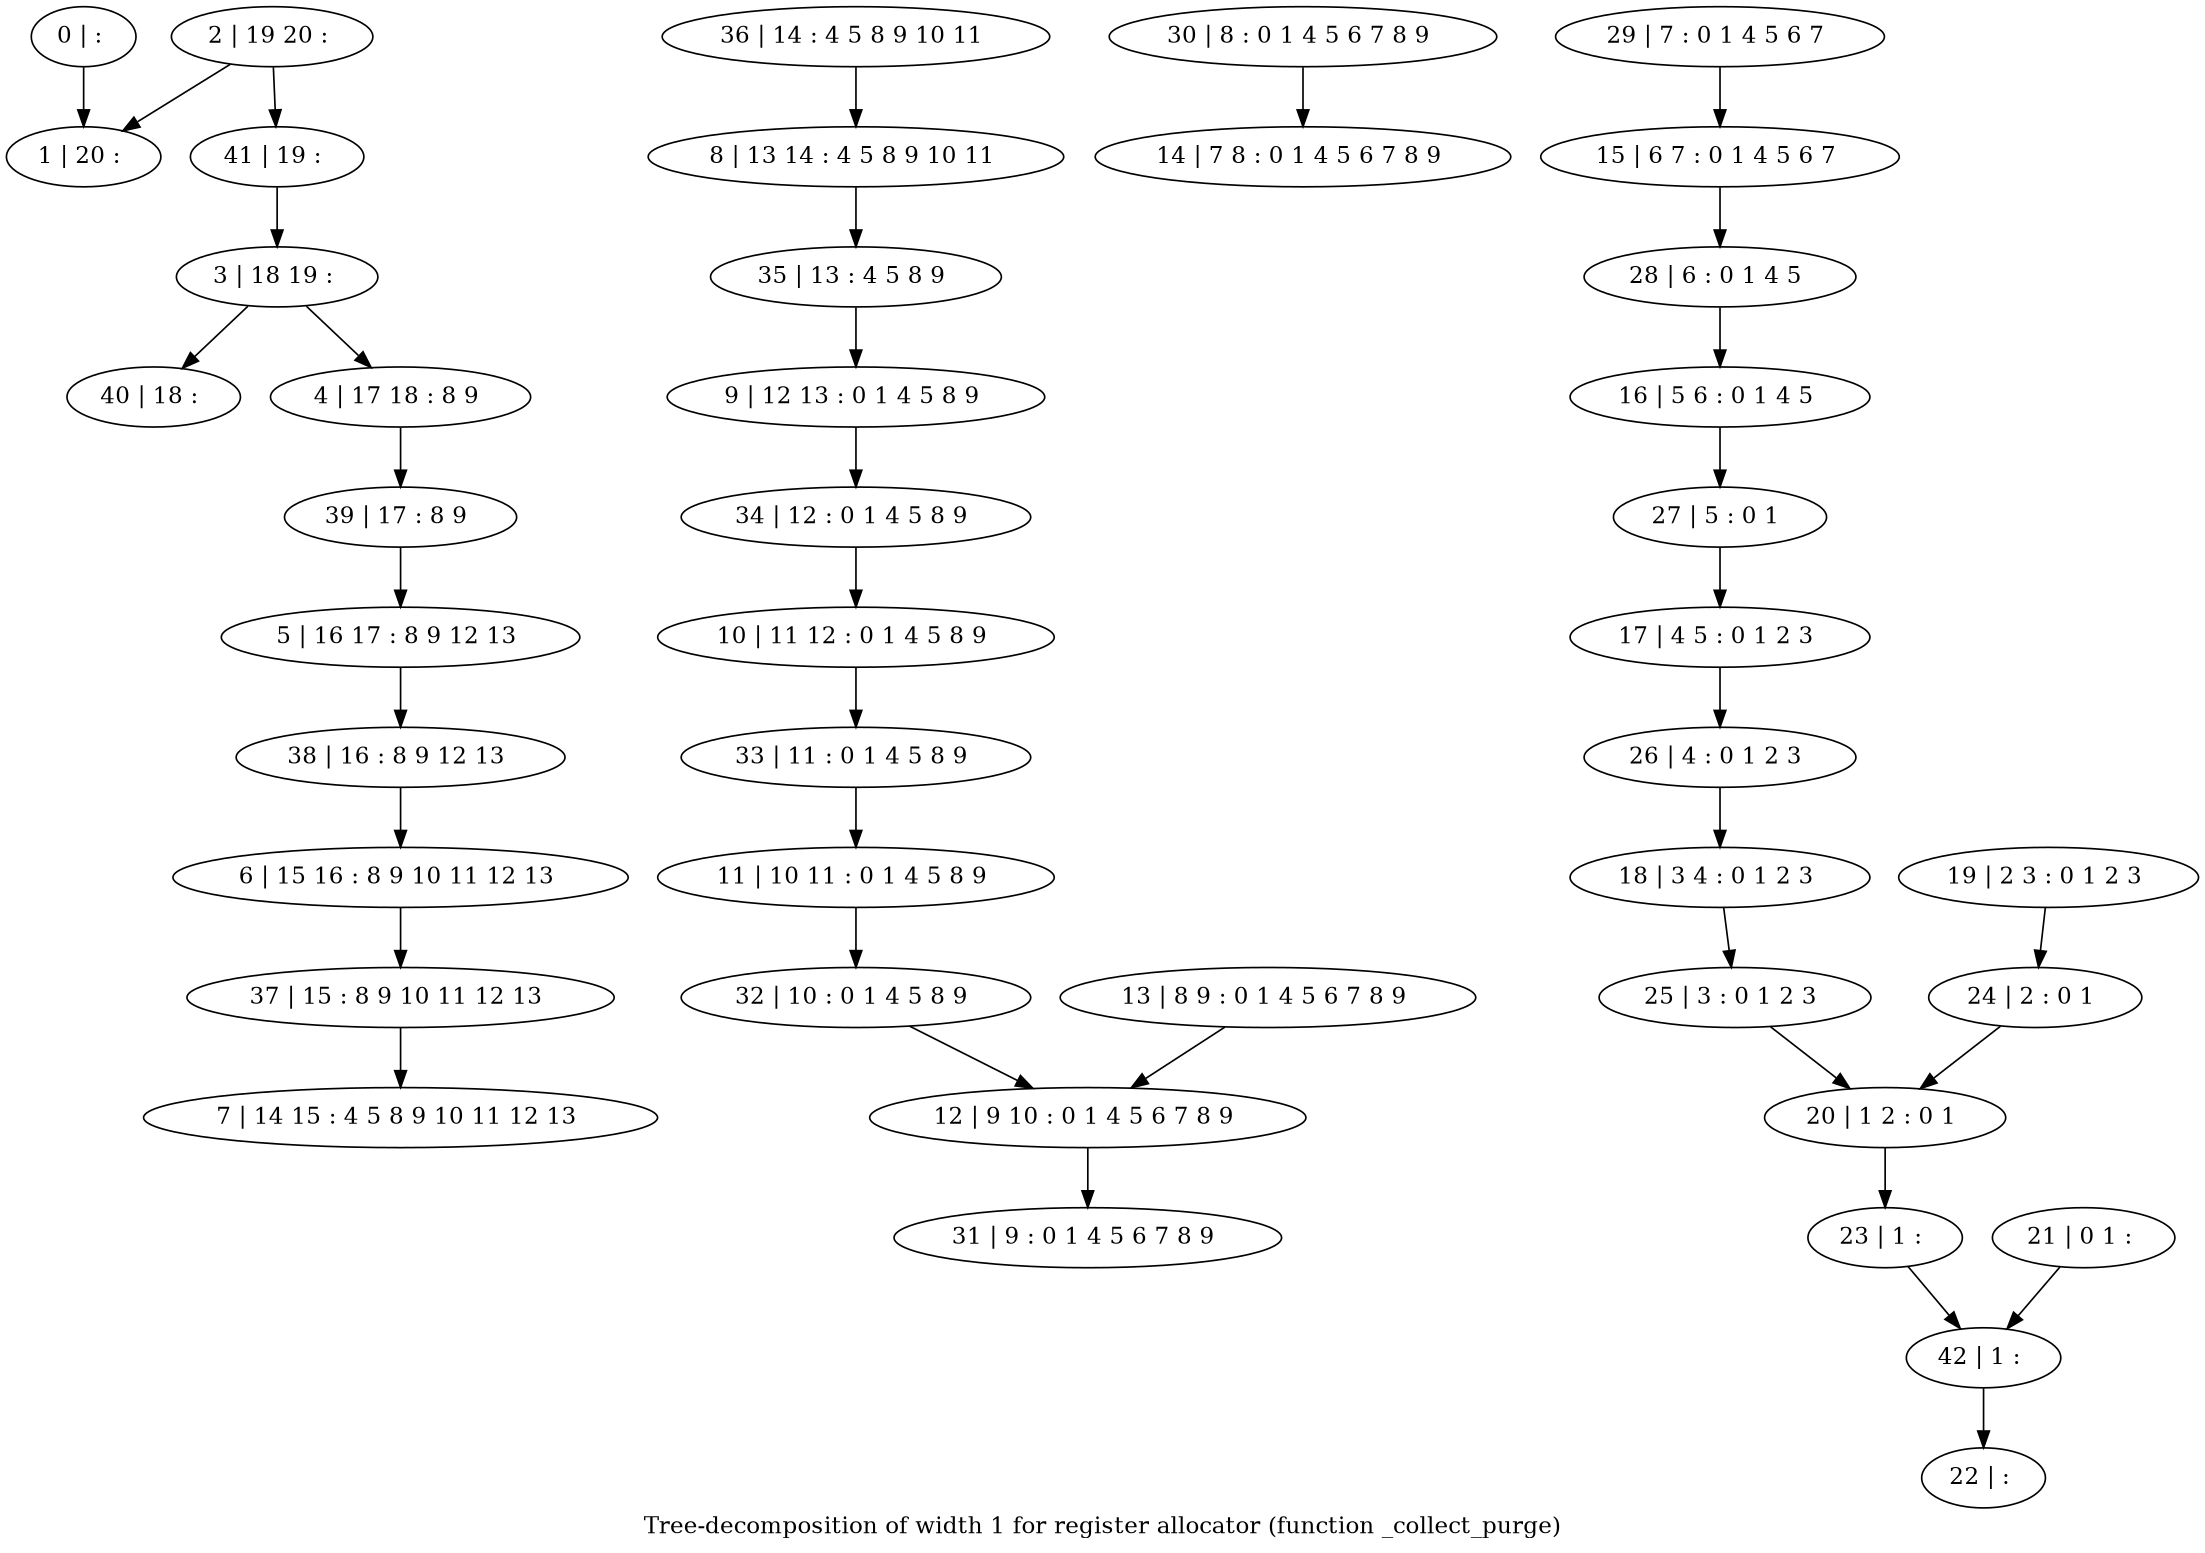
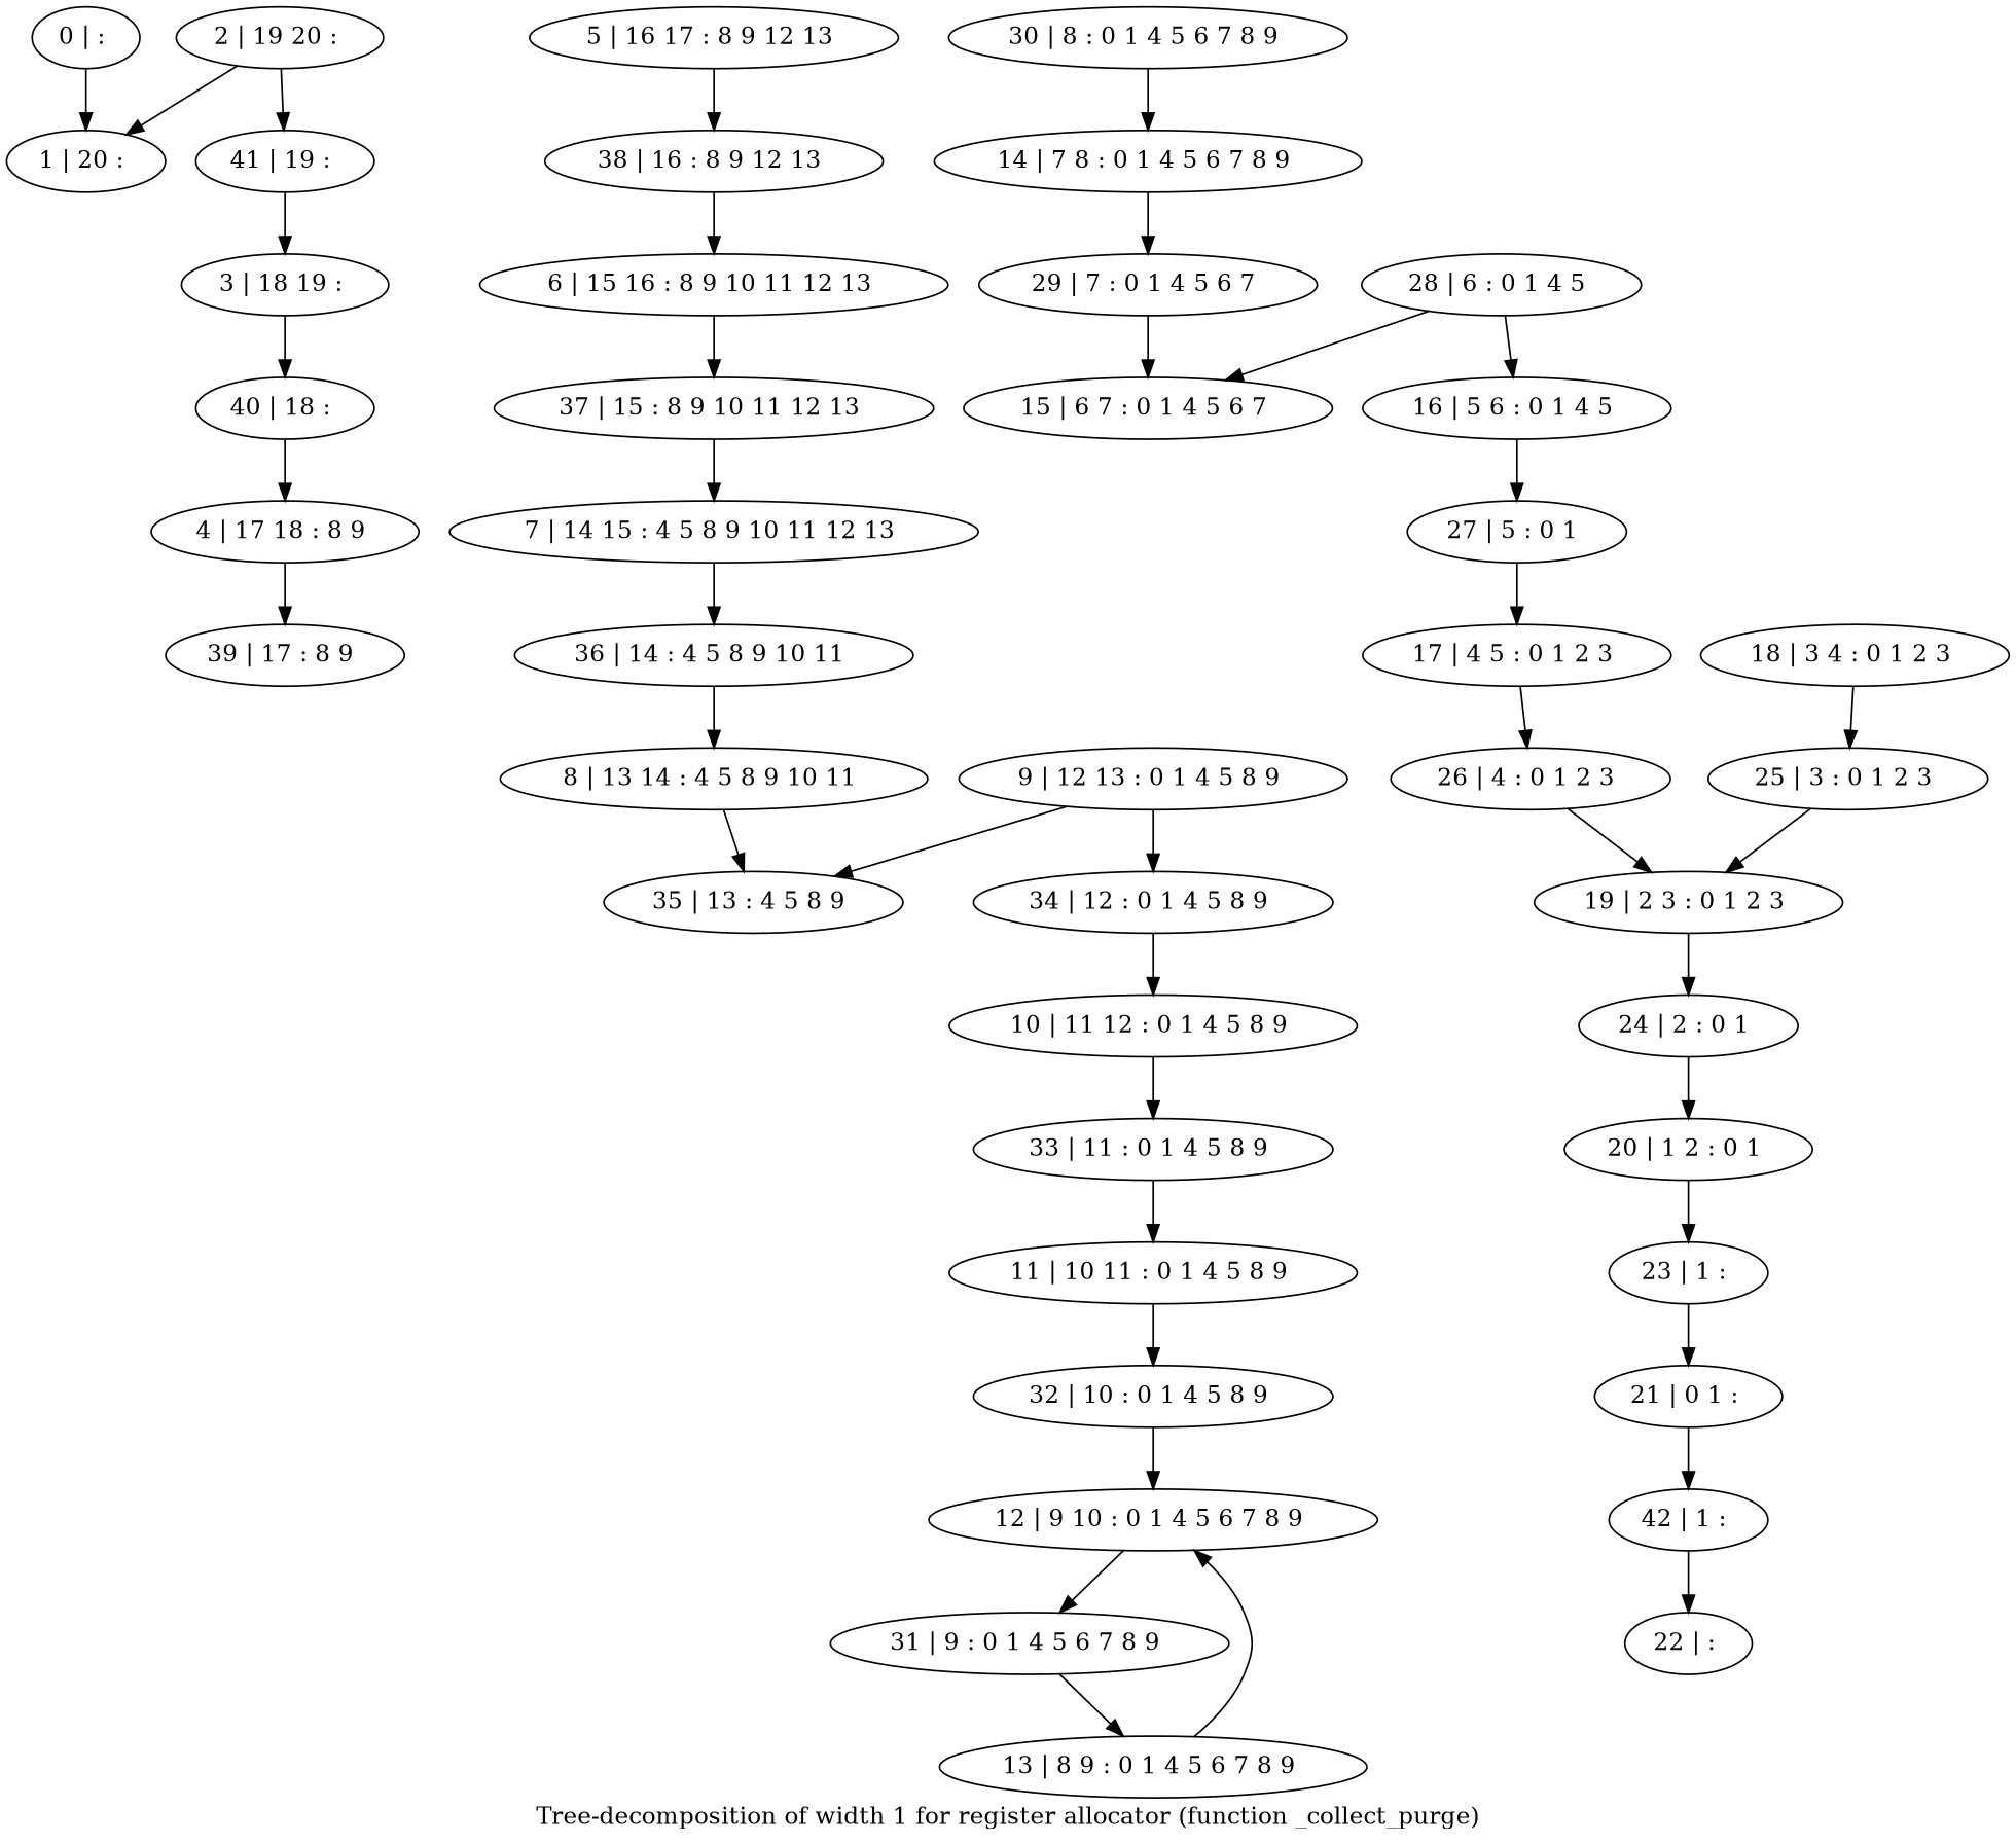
  digraph {
    label="Tree-decomposition of width 1 for register allocator (function _collect_purge)"
    n1 [label="0 | : "]
    n2 [label="1 | 20 : "]
    n3 [label="2 | 19 20 : "]
    n4 [label="41 | 19 : "]
    n5 [label="3 | 18 19 : "]
    n6 [label="40 | 18 : "]
    n7 [label="4 | 17 18 : 8 9 "]
    n8 [label="39 | 17 : 8 9 "]
    n9 [label="5 | 16 17 : 8 9 12 13 "]
    n10 [label="38 | 16 : 8 9 12 13 "]
    n11 [label="6 | 15 16 : 8 9 10 11 12 13 "]
    n12 [label="37 | 15 : 8 9 10 11 12 13 "]
    n13 [label="7 | 14 15 : 4 5 8 9 10 11 12 13 "]
    n14 [label="36 | 14 : 4 5 8 9 10 11 "]
    n15 [label="8 | 13 14 : 4 5 8 9 10 11 "]
    n16 [label="35 | 13 : 4 5 8 9 "]
    n17 [label="9 | 12 13 : 0 1 4 5 8 9 "]
    n18 [label="34 | 12 : 0 1 4 5 8 9 "]
    n19 [label="10 | 11 12 : 0 1 4 5 8 9 "]
    n20 [label="33 | 11 : 0 1 4 5 8 9 "]
    n21 [label="11 | 10 11 : 0 1 4 5 8 9 "]
    n22 [label="32 | 10 : 0 1 4 5 8 9 "]
    n23 [label="12 | 9 10 : 0 1 4 5 6 7 8 9 "]
    n24 [label="31 | 9 : 0 1 4 5 6 7 8 9 "]
    n25 [label="13 | 8 9 : 0 1 4 5 6 7 8 9 "]
    n26 [label="30 | 8 : 0 1 4 5 6 7 8 9 "]
    n27 [label="14 | 7 8 : 0 1 4 5 6 7 8 9 "]
    n28 [label="29 | 7 : 0 1 4 5 6 7 "]
    n29 [label="15 | 6 7 : 0 1 4 5 6 7 "]
    n30 [label="28 | 6 : 0 1 4 5 "]
    n31 [label="16 | 5 6 : 0 1 4 5 "]
    n32 [label="27 | 5 : 0 1 "]
    n33 [label="17 | 4 5 : 0 1 2 3 "]
    n34 [label="26 | 4 : 0 1 2 3 "]
    n35 [label="18 | 3 4 : 0 1 2 3 "]
    n36 [label="25 | 3 : 0 1 2 3 "]
    n37 [label="19 | 2 3 : 0 1 2 3 "]
    n38 [label="24 | 2 : 0 1 "]
    n39 [label="20 | 1 2 : 0 1 "]
    n40 [label="23 | 1 : "]
    n41 [label="21 | 0 1 : "]
    n42 [label="42 | 1 : "]
    n43 [label="22 | : "]
    n1 -> n2
    n3 -> n2
    n3 -> n4
    n4 -> n5
    n5 -> n6
-   n5 -> n7
+   n6 -> n7
    n7 -> n8
-   n8 -> n9
    n9 -> n10
    n10 -> n11
    n11 -> n12
    n12 -> n13
+   n13 -> n14
    n14 -> n15
    n15 -> n16
-   n16 -> n17
+   n17 -> n16
    n17 -> n18
    n18 -> n19
    n19 -> n20
    n20 -> n21
    n21 -> n22
    n22 -> n23
    n23 -> n24
+   n24 -> n25
    n25 -> n23
    n26 -> n27
+   n27 -> n28
    n28 -> n29
-   n29 -> n30
+   n30 -> n29
    n30 -> n31
    n31 -> n32
    n32 -> n33
    n33 -> n34
-   n34 -> n35
+   n34 -> n37
    n35 -> n36
-   n36 -> n39
+   n36 -> n37
    n37 -> n38
    n38 -> n39
    n39 -> n40
-   n40 -> n42
+   n40 -> n41
    n41 -> n42
    n42 -> n43
  }
